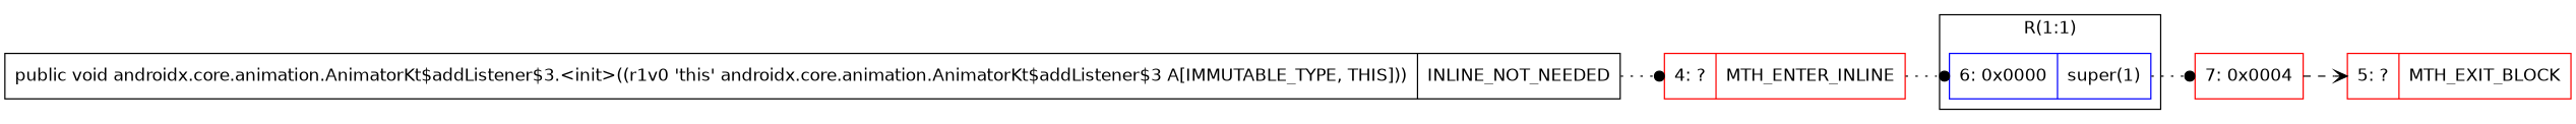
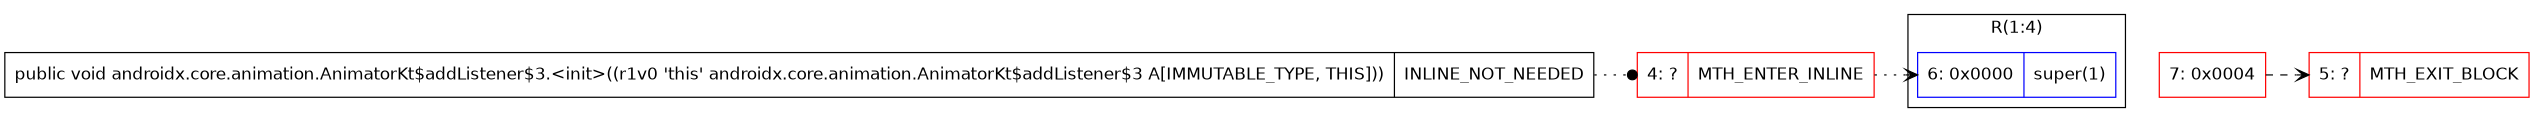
  digraph {
    fontname="DejaVu Sans"
    rankdir=LR
    node [color=red fontname="DejaVu Sans" shape=record]
    edge [arrowhead=dot fontname="DejaVu Sans" style=dotted]
    n1 [color=blue label="{6\:\ 0x0000|super(1)\l}"]
    n2 [label="{7\:\ 0x0004}"]
    n3 [label="{5\:\ ?|MTH_EXIT_BLOCK\l}"]
    n4 [label="{4\:\ ?|MTH_ENTER_INLINE\l}"]
    n5 [label="{public void androidx.core.animation.AnimatorKt$addListener$3.\<init\>((r1v0 'this' androidx.core.animation.AnimatorKt$addListener$3 A[IMMUTABLE_TYPE, THIS]))  | INLINE_NOT_NEEDED\l}" color=""]
    subgraph cluster_1 {
-     label="R(1:1)"
+     label="R(1:4)"
      n1
    }
-   n1 -> n2
    n2 -> n3 [arrowhead=vee style=dashed]
-   n4 -> n1
+   n4 -> n1 [arrowhead=vee]
    n5 -> n4
  }
